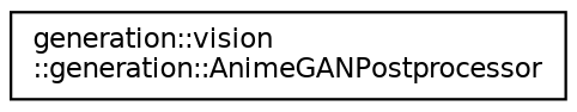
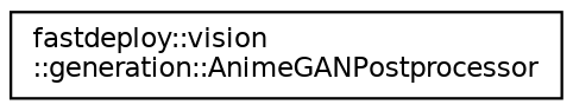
  digraph {
    rankdir=LR
-   n1 [color=black fillcolor=white fontname=Helvetica fontsize=10 height=0.2 label="generation::vision\l::generation::AnimeGANPostprocessor" shape=record style=filled width=0.4]
+   n1 [color=black fillcolor=white fontname=Helvetica fontsize=10 height=0.2 label="fastdeploy::vision\l::generation::AnimeGANPostprocessor" shape=record style=filled width=0.4]
  }
